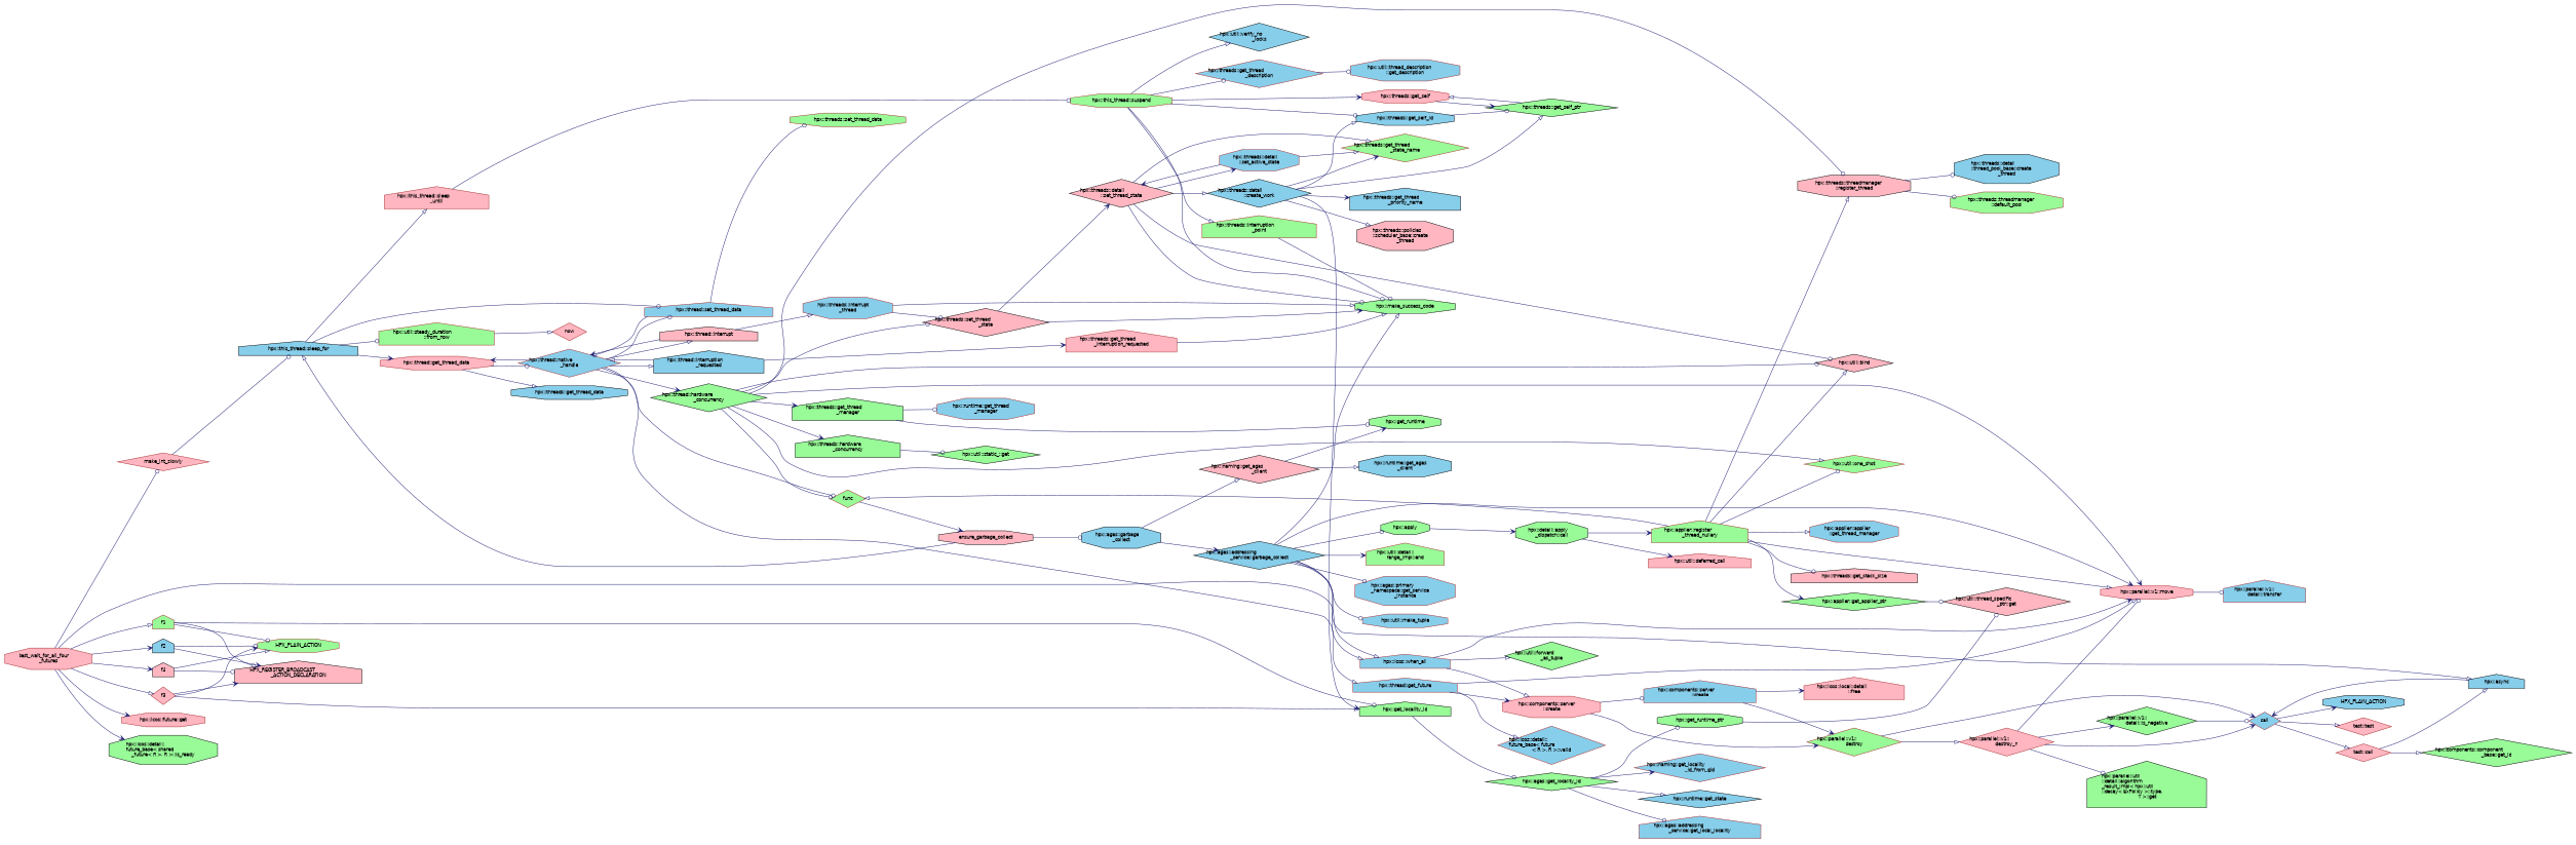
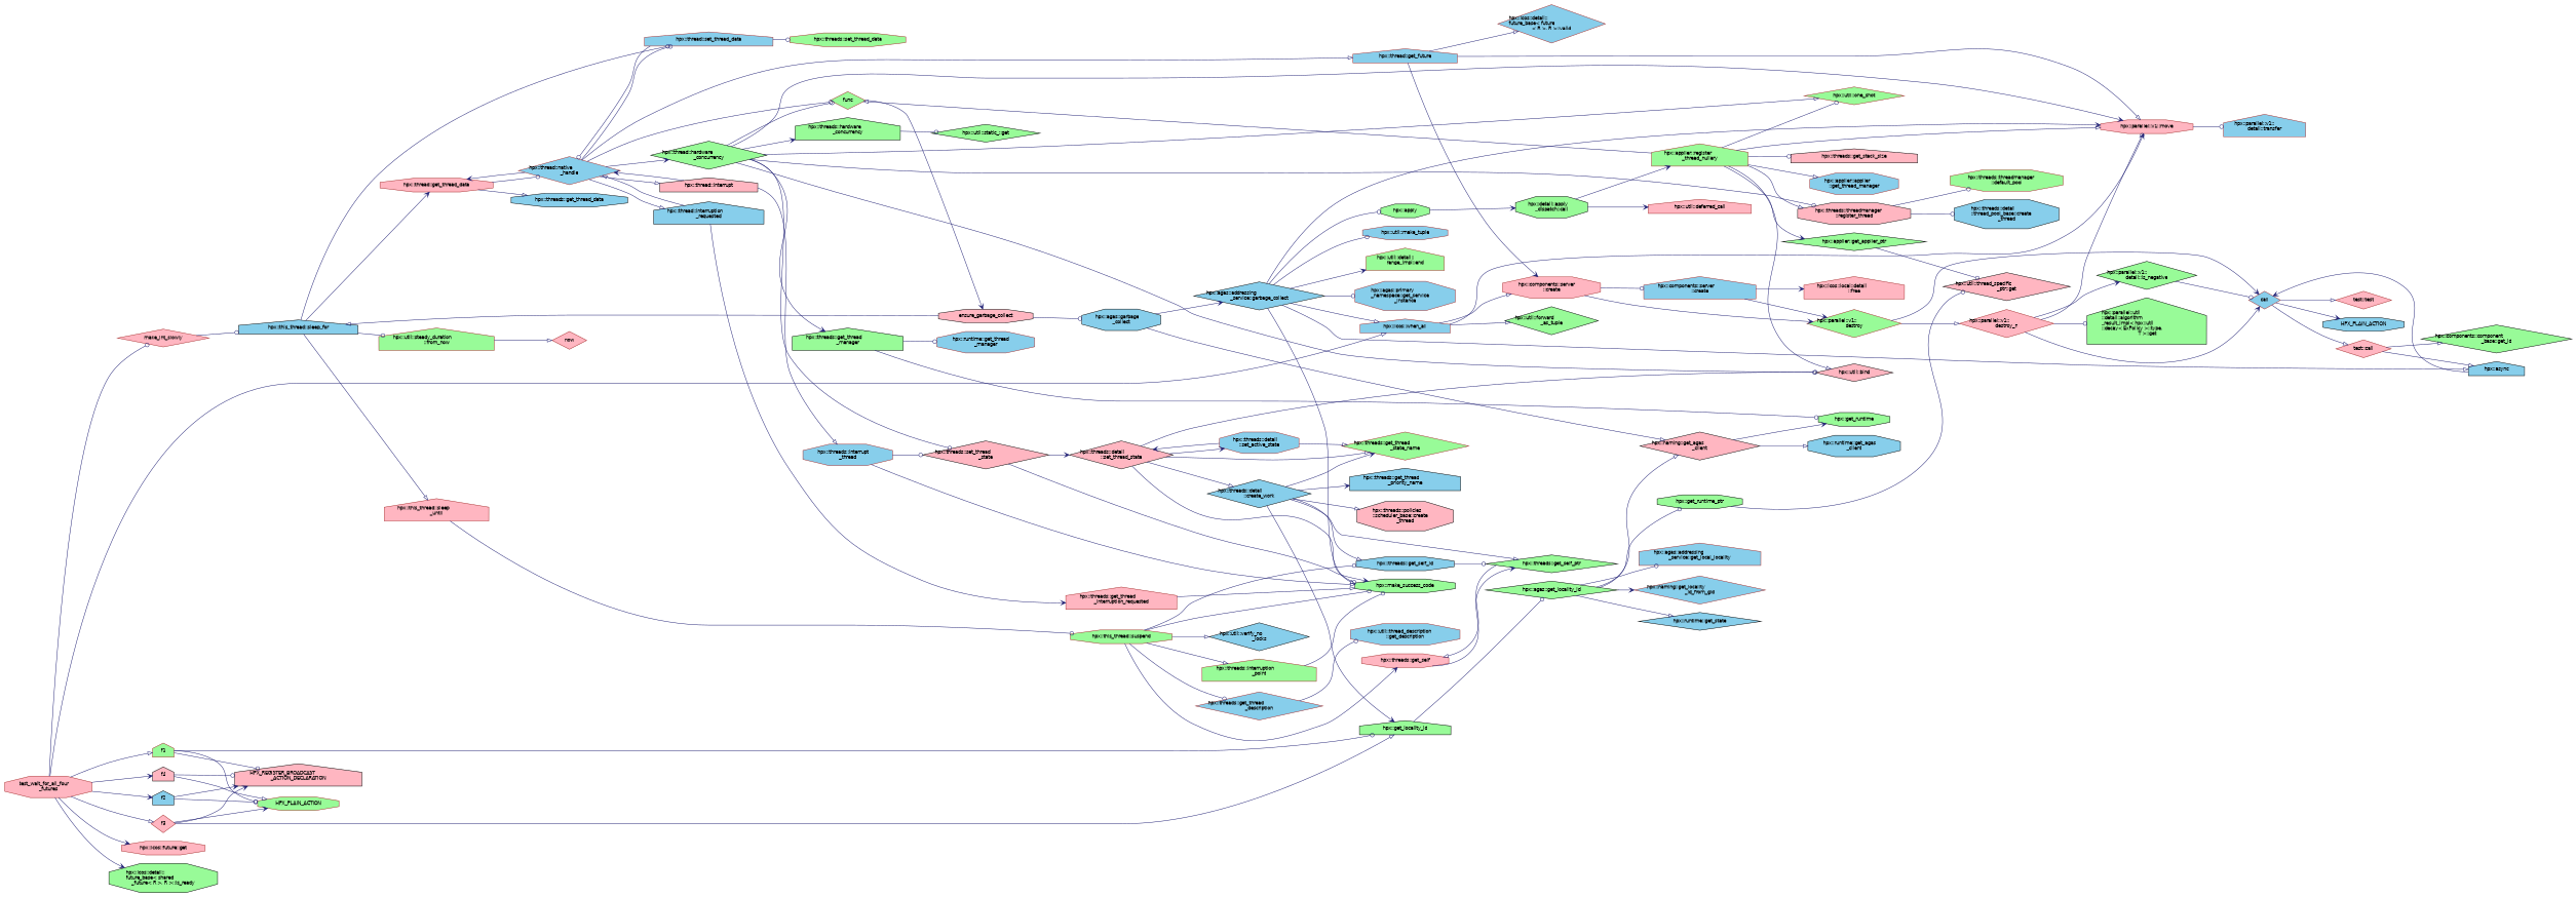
  digraph {
    rankdir=LR
    node [color=brown fillcolor=skyblue fontname=Helvetica fontsize=10 shape=octagon style=filled]
    edge [arrowhead=odot color=midnightblue fontname=Helvetica fontsize=10 labelfontname=Helvetica labelfontsize=10 style=solid]
    n1 [fillcolor=lightpink fontcolor=black height=0.2 label="test_wait_for_all_four\l_futures" width=0.4]
    n2 [fillcolor=lightpink height=0.2 label=make_int_slowly shape=diamond width=0.4]
    n3 [height=0.2 label="hpx::lcos::when_all" shape=house width=0.4]
    n4 [fillcolor=palegreen height=0.2 label=f1 shape=house width=0.4]
    n5 [color=black height=0.2 label=f2 shape=house width=0.4]
    n6 [fillcolor=lightpink height=0.2 label=f3 shape=diamond width=0.4]
    n7 [color=black fillcolor=lightpink height=0.2 label=f4 shape=house width=0.4]
    n8 [fillcolor=lightpink height=0.2 label="hpx::lcos::future::get" width=0.4]
    n9 [color=black fillcolor=palegreen height=0.2 label="hpx::lcos::detail::\lfuture_base\< shared\l_future\< R \>, R \>::is_ready" width=0.4]
    n10 [color=black height=0.2 label="hpx::this_thread::sleep_for" shape=house width=0.4]
    n11 [fillcolor=lightpink height=0.2 label="hpx::parallel::v1::move" width=0.4]
    n12 [color=black fillcolor=palegreen height=0.2 label="hpx::util::forward\l_as_tuple" shape=diamond width=0.4]
    n13 [fillcolor=lightpink height=0.2 label="hpx::components::server\l::create" width=0.4]
    n14 [color=black fillcolor=palegreen height=0.2 label="hpx::get_locality_id" shape=house width=0.4]
    n15 [fillcolor=palegreen height=0.2 label=HPX_PLAIN_ACTION width=0.4]
    n16 [color=black fillcolor=lightpink height=0.2 label="HPX_REGISTER_BROADCAST\l_ACTION_DECLARATION" shape=house width=0.4]
    n17 [fillcolor=lightpink height=0.2 label="hpx::this_thread::sleep\l_until" shape=house width=0.4]
    n18 [fillcolor=palegreen height=0.2 label="hpx::util::steady_duration\l::from_now" shape=house width=0.4]
    n19 [fillcolor=lightpink height=0.2 label="hpx::thread::get_thread_data" width=0.4]
    n20 [height=0.2 label="hpx::thread::set_thread_data" shape=house width=0.4]
    n21 [fillcolor=palegreen height=0.2 label="hpx::this_thread::suspend" width=0.4]
    n22 [fillcolor=lightpink height=0.2 label=now shape=diamond width=0.4]
    n23 [color=black height=0.2 label="hpx::threads::get_thread_data" width=0.4]
    n24 [height=0.2 label="hpx::thread::native\l_handle" shape=diamond width=0.4]
    n25 [fillcolor=palegreen height=0.2 label="hpx::threads::set_thread_data" width=0.4]
    n26 [fillcolor=lightpink height=0.2 label="hpx::threads::get_self" width=0.4]
    n27 [color=black height=0.2 label="hpx::threads::get_self_id" width=0.4]
    n28 [fillcolor=palegreen height=0.2 label="hpx::threads::interruption\l_point" shape=house width=0.4]
    n29 [color=black fillcolor=palegreen height=0.2 label="hpx::make_success_code" width=0.4]
    n30 [color=black height=0.2 label="hpx::util::verify_no\l_locks" shape=diamond width=0.4]
    n31 [height=0.2 label="hpx::threads::get_thread\l_description" shape=diamond width=0.4]
    n32 [color=black fillcolor=palegreen height=0.2 label="hpx::threads::get_self_ptr" shape=diamond width=0.4]
    n33 [height=0.2 label="hpx::util::thread_description\l::get_description" width=0.4]
    n34 [color=black fillcolor=palegreen height=0.2 label="hpx::thread::hardware\l_concurrency" shape=diamond width=0.4]
    n35 [fillcolor=palegreen height=0.2 label=func shape=diamond width=0.4]
    n36 [color=black fillcolor=lightpink height=0.2 label="hpx::thread::interrupt" shape=house width=0.4]
    n37 [color=black height=0.2 label="hpx::thread::interruption\l_requested" shape=house width=0.4]
    n38 [height=0.2 label="hpx::thread::get_future" shape=house width=0.4]
    n39 [color=black fillcolor=palegreen height=0.2 label="hpx::threads::hardware\l_concurrency" shape=house width=0.4]
    n40 [color=black fillcolor=lightpink height=0.2 label="hpx::util::bind" shape=diamond width=0.4]
    n41 [fillcolor=palegreen height=0.2 label="hpx::util::one_shot" shape=diamond width=0.4]
    n42 [color=black fillcolor=lightpink height=0.2 label="hpx::threads::threadmanager\l::register_thread" width=0.4]
    n43 [color=black fillcolor=palegreen height=0.2 label="hpx::threads::get_thread\l_manager" shape=house width=0.4]
    n44 [color=black fillcolor=lightpink height=0.2 label="hpx::threads::set_thread\l_state" shape=diamond width=0.4]
    n45 [color=black fillcolor=lightpink height=0.2 label=ensure_garbage_collect width=0.4]
    n46 [height=0.2 label="hpx::threads::interrupt\l_thread" width=0.4]
    n47 [fillcolor=lightpink height=0.2 label="hpx::threads::get_thread\l_interruption_requested" shape=house width=0.4]
    n48 [height=0.2 label="hpx::lcos::detail::\lfuture_base\< future\l\< R \>, R \>::valid" shape=diamond width=0.4]
    n49 [color=black fillcolor=palegreen height=0.2 label="hpx::util::static_::get" shape=diamond width=0.4]
    n50 [height=0.2 label="hpx::parallel::v1::\ldetail::transfer" shape=house width=0.4]
    n51 [fillcolor=palegreen height=0.2 label="hpx::threads::threadmanager\l::default_pool" width=0.4]
    n52 [color=black height=0.2 label="hpx::threads::detail\l::thread_pool_base::create\l_thread" width=0.4]
    n53 [color=black fillcolor=palegreen height=0.2 label="hpx::get_runtime" width=0.4]
    n54 [height=0.2 label="hpx::runtime::get_thread\l_manager" width=0.4]
    n55 [color=black fillcolor=lightpink height=0.2 label="hpx::threads::detail\l::set_thread_state" shape=diamond width=0.4]
    n56 [color=black height=0.2 label="hpx::agas::garbage\l_collect" width=0.4]
    n57 [color=black fillcolor=lightpink height=0.2 label="hpx::naming::get_agas\l_client" shape=diamond width=0.4]
    n58 [color=black height=0.2 label="hpx::agas::addressing\l_service::garbage_collect" shape=diamond width=0.4]
    n59 [color=black height=0.2 label="hpx::runtime::get_agas\l_client" width=0.4]
    n60 [height=0.2 label="hpx::agas::primary\l_namespace::get_service\l_instance" width=0.4]
    n61 [height=0.2 label="hpx::util::make_tuple" width=0.4]
    n62 [fillcolor=palegreen height=0.2 label="hpx::util::detail::\lrange_impl::end" shape=house width=0.4]
    n63 [color=black fillcolor=palegreen height=0.2 label="hpx::apply" width=0.4]
    n64 [color=black height=0.2 label="hpx::async" shape=house width=0.4]
    n65 [color=black fillcolor=palegreen height=0.2 label="hpx::detail::apply\l_dispatch::call" width=0.4]
    n66 [height=0.2 label=call shape=diamond width=0.4]
    n67 [fillcolor=palegreen height=0.2 label="hpx::applier::register\l_thread_nullary" shape=house width=0.4]
    n68 [fillcolor=lightpink height=0.2 label="hpx::util::deferred_call" shape=house width=0.4]
    n69 [color=black fillcolor=palegreen height=0.2 label="hpx::applier::get_applier_ptr" shape=diamond width=0.4]
    n70 [color=black fillcolor=lightpink height=0.2 label="hpx::threads::get_stack_size" shape=house width=0.4]
    n71 [height=0.2 label="hpx::applier::applier\l::get_thread_manager" width=0.4]
    n72 [color=black fillcolor=lightpink height=0.2 label="hpx::util::thread_specific\l_ptr::get" shape=diamond width=0.4]
    n73 [fillcolor=lightpink height=0.2 label="test::test" shape=diamond width=0.4]
    n74 [color=black height=0.2 label=HPX_PLAIN_ACTION width=0.4]
    n75 [fillcolor=lightpink height=0.2 label="test::call" shape=diamond width=0.4]
    n76 [color=black fillcolor=palegreen height=0.2 label="hpx::components::component\l_base::get_id" shape=diamond width=0.4]
    n77 [height=0.2 label="hpx::components::server\l::create" shape=house width=0.4]
    n78 [fillcolor=palegreen height=0.2 label="hpx::parallel::v1::\ldestroy" shape=diamond width=0.4]
    n79 [fillcolor=lightpink height=0.2 label="hpx::lcos::local::detail\l::free" shape=house width=0.4]
    n80 [fillcolor=lightpink height=0.2 label="hpx::parallel::v1::\ldestroy_n" shape=diamond width=0.4]
    n81 [color=black fillcolor=palegreen height=0.2 label="hpx::parallel::v1::\ldetail::is_negative" shape=diamond width=0.4]
    n82 [color=black fillcolor=palegreen height=0.2 label="hpx::parallel::util\l::detail::algorithm\l_result_impl\< hpx::util\l::decay\< ExPolicy \>::type,\l T \>::get" shape=house width=0.4]
    n83 [fillcolor=palegreen height=0.2 label="hpx::threads::get_thread\l_state_name" shape=diamond width=0.4]
    n84 [height=0.2 label="hpx::threads::detail\l::set_active_state" width=0.4]
    n85 [color=black height=0.2 label="hpx::threads::detail\l::create_work" shape=diamond width=0.4]
    n86 [color=black height=0.2 label="hpx::threads::get_thread\l_priority_name" shape=house width=0.4]
    n87 [color=black fillcolor=lightpink height=0.2 label="hpx::threads::policies\l::scheduler_base::create\l_thread" width=0.4]
    n88 [color=black fillcolor=palegreen height=0.2 label="hpx::agas::get_locality_id" shape=diamond width=0.4]
    n89 [color=black fillcolor=palegreen height=0.2 label="hpx::get_runtime_ptr" width=0.4]
    n90 [color=black height=0.2 label="hpx::runtime::get_state" shape=diamond width=0.4]
    n91 [height=0.2 label="hpx::agas::addressing\l_service::get_local_locality" shape=house width=0.4]
    n92 [height=0.2 label="hpx::naming::get_locality\l_id_from_gid" shape=diamond width=0.4]
    n1 -> n2
    n1 -> n3 [arrowhead=onormal]
    n1 -> n4 [arrowhead=onormal]
    n1 -> n5 [arrowhead=vee]
    n1 -> n6 [arrowhead=onormal]
    n1 -> n7 [arrowhead=vee]
    n1 -> n8 [arrowhead=vee]
    n1 -> n9 [arrowhead=vee]
    n2 -> n10
    n3 -> n11 [arrowhead=vee]
    n3 -> n12 [arrowhead=onormal]
    n3 -> n13 [arrowhead=onormal]
    n4 -> n14
    n4 -> n15
    n4 -> n16
    n5 -> n15
    n5 -> n16 [arrowhead=vee]
    n6 -> n14 [arrowhead=onormal]
    n6 -> n15 [arrowhead=vee]
    n6 -> n16 [arrowhead=vee]
    n7 -> n15 [arrowhead=onormal]
    n7 -> n16
    n10 -> n17 [arrowhead=onormal]
    n10 -> n18
    n10 -> n19 [arrowhead=vee]
    n10 -> n20
    n11 -> n50
    n13 -> n77
    n13 -> n78 [arrowhead=vee]
    n14 -> n88
    n17 -> n21
    n18 -> n22 [arrowhead=onormal]
    n19 -> n23 [arrowhead=onormal]
    n19 -> n24
    n20 -> n24
    n20 -> n25
    n21 -> n26 [arrowhead=vee]
    n21 -> n27
    n21 -> n28 [arrowhead=onormal]
    n21 -> n29
    n21 -> n30 [arrowhead=onormal]
    n21 -> n31
    n24 -> n19 [arrowhead=vee]
    n24 -> n20
    n24 -> n34 [arrowhead=vee]
    n24 -> n35
    n24 -> n36 [arrowhead=onormal]
    n24 -> n37 [arrowhead=onormal]
    n24 -> n38 [arrowhead=onormal]
    n26 -> n32 [arrowhead=vee]
    n27 -> n32
    n28 -> n29
    n31 -> n33
    n32 -> n26 [arrowhead=onormal]
    n34 -> n11 [arrowhead=vee]
    n34 -> n35
    n34 -> n39 [arrowhead=vee]
    n34 -> n40
    n34 -> n41 [arrowhead=onormal]
    n34 -> n42
    n34 -> n43 [arrowhead=vee]
    n34 -> n44
    n35 -> n45 [arrowhead=vee]
    n36 -> n24 [arrowhead=vee]
    n36 -> n46 [arrowhead=onormal]
    n37 -> n24 [arrowhead=onormal]
    n37 -> n47 [arrowhead=vee]
    n38 -> n11 [arrowhead=onormal]
    n38 -> n13 [arrowhead=vee]
    n38 -> n48 [arrowhead=onormal]
    n39 -> n49
    n42 -> n51
    n42 -> n52
    n43 -> n53
    n43 -> n54
    n44 -> n29 [arrowhead=vee]
    n44 -> n55 [arrowhead=vee]
    n45 -> n10 [arrowhead=onormal]
    n45 -> n56
    n46 -> n29 [arrowhead=onormal]
    n46 -> n44
    n47 -> n29 [arrowhead=onormal]
    n55 -> n29
    n55 -> n40
    n55 -> n83 [arrowhead=onormal]
    n55 -> n84 [arrowhead=vee]
    n55 -> n85 [arrowhead=onormal]
    n56 -> n57 [arrowhead=onormal]
    n56 -> n58 [arrowhead=vee]
    n57 -> n53 [arrowhead=vee]
    n57 -> n59 [arrowhead=onormal]
    n58 -> n3 [arrowhead=onormal]
    n58 -> n11 [arrowhead=vee]
    n58 -> n29 [arrowhead=onormal]
    n58 -> n60
    n58 -> n61
    n58 -> n62 [arrowhead=vee]
    n58 -> n63
    n58 -> n64 [arrowhead=onormal]
    n63 -> n65 [arrowhead=vee]
    n64 -> n66 [arrowhead=vee]
    n65 -> n67 [arrowhead=vee]
    n65 -> n68 [arrowhead=vee]
    n66 -> n73 [arrowhead=onormal]
    n66 -> n74 [arrowhead=vee]
    n66 -> n75 [arrowhead=onormal]
    n67 -> n11 [arrowhead=onormal]
    n67 -> n35 [arrowhead=onormal]
    n67 -> n40 [arrowhead=onormal]
    n67 -> n41
    n67 -> n42 [arrowhead=onormal]
    n67 -> n69 [arrowhead=vee]
    n67 -> n70
    n67 -> n71 [arrowhead=onormal]
    n69 -> n72
    n75 -> n64 [arrowhead=onormal]
    n75 -> n76 [arrowhead=onormal]
    n77 -> n78 [arrowhead=vee]
    n77 -> n79 [arrowhead=vee]
    n78 -> n66 [arrowhead=vee]
    n78 -> n80 [arrowhead=onormal]
    n80 -> n11
    n80 -> n66 [arrowhead=vee]
    n80 -> n81 [arrowhead=vee]
    n80 -> n82
    n81 -> n66
    n84 -> n55 [arrowhead=vee]
    n84 -> n83 [arrowhead=onormal]
    n85 -> n14 [arrowhead=vee]
    n85 -> n27 [arrowhead=onormal]
    n85 -> n32 [arrowhead=onormal]
    n85 -> n83 [arrowhead=vee]
    n85 -> n86 [arrowhead=vee]
    n85 -> n87 [arrowhead=onormal]
+   n88 -> n57 [arrowhead=onormal]
    n88 -> n89
    n88 -> n90 [arrowhead=onormal]
    n88 -> n91
    n88 -> n92 [arrowhead=vee]
    n89 -> n72
  }
